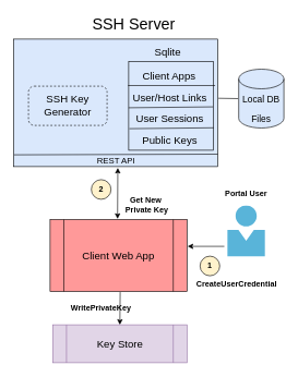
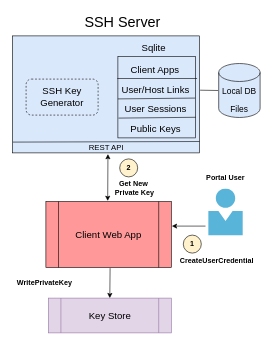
  <mxCell id="0" />
  <mxCell id="1" parent="0" />
  <mxCell id="2" value="" style="rounded=0;whiteSpace=wrap;html=1;fillColor=#DAE8FC;" parent="1" vertex="1"><mxGeometry x="20" y="59" width="312" height="195" as="geometry" /></mxCell>
  <mxCell id="3" value="&lt;font style=&quot;font-size: 24px;&quot;&gt;SSH Server&lt;/font&gt;" style="text;html=1;strokeColor=none;fillColor=none;align=center;verticalAlign=middle;whiteSpace=wrap;rounded=0;" parent="1" vertex="1"><mxGeometry x="124" y="20" width="160" height="32" as="geometry" /></mxCell>
  <mxCell id="4" value="&lt;font style=&quot;font-size: 14px;&quot;&gt;Local DB&lt;br&gt;Files&lt;br&gt;&lt;/font&gt;" style="shape=cylinder3;whiteSpace=wrap;html=1;boundedLbl=1;backgroundOutline=1;size=15;fontSize=24;fillColor=#DAE8FC;" parent="1" vertex="1"><mxGeometry x="364" y="105" width="69" height="90" as="geometry" /></mxCell>
  <mxCell id="5" value="" style="endArrow=none;html=1;rounded=0;fontSize=16;" parent="1" edge="1"><mxGeometry width="50" height="50" relative="1" as="geometry"><mxPoint x="333" y="149.5" as="sourcePoint" /><mxPoint x="363" y="150" as="targetPoint" /></mxGeometry></mxCell>
  <mxCell id="6" value="" style="rounded=0;whiteSpace=wrap;html=1;fontSize=16;fillColor=#DAE8FC;" parent="1" vertex="1"><mxGeometry x="196" y="93" width="129" height="136" as="geometry" /></mxCell>
  <mxCell id="7" value="User/Host Links" style="text;html=1;strokeColor=none;fillColor=none;align=center;verticalAlign=middle;whiteSpace=wrap;rounded=0;fontSize=16;" parent="1" vertex="1"><mxGeometry x="189" y="133" width="140" height="30" as="geometry" /></mxCell>
  <mxCell id="8" value="Client Apps" style="text;html=1;strokeColor=none;fillColor=none;align=center;verticalAlign=middle;whiteSpace=wrap;rounded=0;fontSize=16;" parent="1" vertex="1"><mxGeometry x="188" y="100" width="140" height="30" as="geometry" /></mxCell>
  <mxCell id="9" value="User Sessions" style="text;html=1;strokeColor=none;fillColor=none;align=center;verticalAlign=middle;whiteSpace=wrap;rounded=0;fontSize=16;" parent="1" vertex="1"><mxGeometry x="189" y="166" width="140" height="30" as="geometry" /></mxCell>
  <mxCell id="10" value="Public Keys" style="text;html=1;strokeColor=none;fillColor=none;align=center;verticalAlign=middle;whiteSpace=wrap;rounded=0;fontSize=16;" parent="1" vertex="1"><mxGeometry x="189" y="199" width="140" height="27" as="geometry" /></mxCell>
  <mxCell id="11" value="" style="endArrow=none;html=1;rounded=0;fontSize=16;entryX=1;entryY=1;entryDx=0;entryDy=0;exitX=0;exitY=0;exitDx=0;exitDy=0;" parent="1" target="8" edge="1"><mxGeometry width="50" height="50" relative="1" as="geometry"><mxPoint x="195" y="130" as="sourcePoint" /><mxPoint x="258.9" y="129.76" as="targetPoint" /></mxGeometry></mxCell>
  <mxCell id="12" value="" style="endArrow=none;html=1;rounded=0;fontSize=16;entryX=0.92;entryY=-0.045;entryDx=0;entryDy=0;entryPerimeter=0;exitX=0;exitY=0;exitDx=0;exitDy=0;" parent="1" edge="1"><mxGeometry width="50" height="50" relative="1" as="geometry"><mxPoint x="196" y="164" as="sourcePoint" /><mxPoint x="324.8" y="162.65" as="targetPoint" /></mxGeometry></mxCell>
  <mxCell id="13" value="" style="endArrow=none;html=1;rounded=0;fontSize=16;entryX=0.92;entryY=-0.045;entryDx=0;entryDy=0;entryPerimeter=0;exitX=0;exitY=0;exitDx=0;exitDy=0;" parent="1" edge="1"><mxGeometry width="50" height="50" relative="1" as="geometry"><mxPoint x="197" y="196" as="sourcePoint" /><mxPoint x="325.8" y="194.65" as="targetPoint" /></mxGeometry></mxCell>
  <mxCell id="14" value="Sqlite" style="text;html=1;strokeColor=none;fillColor=none;align=center;verticalAlign=middle;whiteSpace=wrap;rounded=0;fontSize=16;" parent="1" vertex="1"><mxGeometry x="226" y="64" width="60" height="30" as="geometry" /></mxCell>
  <mxCell id="15" value="" style="endArrow=none;html=1;rounded=0;fontSize=16;" parent="1" edge="1"><mxGeometry width="50" height="50" relative="1" as="geometry"><mxPoint x="21" y="236" as="sourcePoint" /><mxPoint x="332" y="235" as="targetPoint" /></mxGeometry></mxCell>
  <mxCell id="16" value="&lt;font style=&quot;font-size: 13px;&quot;&gt;REST API&lt;/font&gt;" style="text;html=1;strokeColor=none;fillColor=none;align=center;verticalAlign=middle;whiteSpace=wrap;rounded=0;fontSize=16;" parent="1" vertex="1"><mxGeometry x="117" y="229" width="120" height="30" as="geometry" /></mxCell>
  <mxCell id="17" value="SSH Key Generator" style="rounded=1;whiteSpace=wrap;html=1;fontSize=16;fillColor=#DAE8FC;dashed=1;" parent="1" vertex="1"><mxGeometry x="43" y="131" width="120" height="60" as="geometry" /></mxCell>
  <mxCell id="18" value="Client Web App" style="shape=process;whiteSpace=wrap;html=1;backgroundOutline=1;fontSize=16;fillColor=#FF9999;" parent="1" vertex="1"><mxGeometry x="76" y="335" width="209" height="110" as="geometry" /></mxCell>
  <mxCell id="19" value="" style="endArrow=classic;html=1;rounded=0;fontSize=16;entryX=0.84;entryY=1;entryDx=0;entryDy=0;entryPerimeter=0;startArrow=classic;startFill=1;" parent="1" edge="1"><mxGeometry width="50" height="50" relative="1" as="geometry"><mxPoint x="179" y="334" as="sourcePoint" /><mxPoint x="179.4" y="256" as="targetPoint" /></mxGeometry></mxCell>
  <mxCell id="20" value="" style="sketch=0;aspect=fixed;html=1;points=[];align=center;image;fontSize=12;image=img/lib/mscae/Person.svg;" parent="1" vertex="1"><mxGeometry x="347" y="314" width="57.72" height="78" as="geometry" /></mxCell>
  <mxCell id="21" value="&lt;b&gt;1&lt;/b&gt;" style="ellipse;whiteSpace=wrap;html=1;aspect=fixed;fillColor=#FFF2CC;" parent="1" vertex="1"><mxGeometry x="305" y="391" width="30" height="30" as="geometry" /></mxCell>
  <mxCell id="22" style="edgeStyle=orthogonalEdgeStyle;rounded=0;orthogonalLoop=1;jettySize=auto;html=1;exitX=0.5;exitY=1;exitDx=0;exitDy=0;startArrow=classic;startFill=1;endArrow=classic;endFill=1;" parent="1" source="21" target="21" edge="1"><mxGeometry relative="1" as="geometry" /></mxCell>
- <mxCell id="23" value="&lt;b&gt;2&lt;/b&gt;" style="ellipse;whiteSpace=wrap;html=1;aspect=fixed;fillColor=#FFF2CC;" parent="1" vertex="1"><mxGeometry x="139" y="274" width="30" height="30" as="geometry" /></mxCell>
+ <mxCell id="23" value="&lt;b&gt;2&lt;/b&gt;" style="ellipse;whiteSpace=wrap;html=1;aspect=fixed;fillColor=#FFF2CC;" parent="1" vertex="1"><mxGeometry x="199" y="264" width="30" height="30" as="geometry" /></mxCell>
  <mxCell id="24" value="&lt;b&gt;Get New&amp;nbsp; Private Key&lt;/b&gt;" style="text;html=1;strokeColor=none;fillColor=none;align=center;verticalAlign=middle;whiteSpace=wrap;rounded=0;" parent="1" vertex="1"><mxGeometry x="188" y="297" width="72" height="30" as="geometry" /></mxCell>
  <mxCell id="25" value="&lt;b&gt;CreateUserCredential&lt;/b&gt;" style="text;html=1;strokeColor=none;fillColor=none;align=center;verticalAlign=middle;whiteSpace=wrap;rounded=0;" parent="1" vertex="1"><mxGeometry x="294" y="419" width="134" height="30" as="geometry" /></mxCell>
  <mxCell id="26" value="&lt;b&gt;Portal User&lt;/b&gt;" style="text;html=1;strokeColor=none;fillColor=none;align=center;verticalAlign=middle;whiteSpace=wrap;rounded=0;" parent="1" vertex="1"><mxGeometry x="334" y="280" width="83" height="30" as="geometry" /></mxCell>
  <mxCell id="27" value="" style="endArrow=none;html=1;rounded=0;fontSize=16;startArrow=classic;startFill=1;endFill=0;exitX=0.5;exitY=0;exitDx=0;exitDy=0;" parent="1" source="28" edge="1"><mxGeometry width="50" height="50" relative="1" as="geometry"><mxPoint x="183" y="497" as="sourcePoint" /><mxPoint x="183" y="446" as="targetPoint" /></mxGeometry></mxCell>
  <mxCell id="28" value="Key Store" style="shape=process;whiteSpace=wrap;html=1;backgroundOutline=1;fontSize=16;fillColor=#e1d5e7;strokeColor=#9673a6;" parent="1" vertex="1"><mxGeometry x="80" y="496" width="205" height="58" as="geometry" /></mxCell>
- <mxCell id="29" value="&lt;b&gt;WritePrivateKey&lt;/b&gt;" style="text;html=1;strokeColor=none;fillColor=none;align=center;verticalAlign=middle;whiteSpace=wrap;rounded=0;" parent="1" vertex="1"><mxGeometry x="112" y="455" width="84" height="30" as="geometry" /></mxCell>
+ <mxCell id="29" value="&lt;b&gt;WritePrivateKey&lt;/b&gt;" style="text;html=1;strokeColor=none;fillColor=none;align=center;verticalAlign=middle;whiteSpace=wrap;rounded=0;" parent="1" vertex="1"><mxGeometry x="32" y="455" width="84" height="30" as="geometry" /></mxCell>
  <mxCell id="30" value="" style="endArrow=classic;html=1;rounded=0;startArrow=none;startFill=0;" parent="1" edge="1"><mxGeometry width="50" height="50" relative="1" as="geometry"><mxPoint x="342" y="376" as="sourcePoint" /><mxPoint x="286" y="376" as="targetPoint" /></mxGeometry></mxCell>
